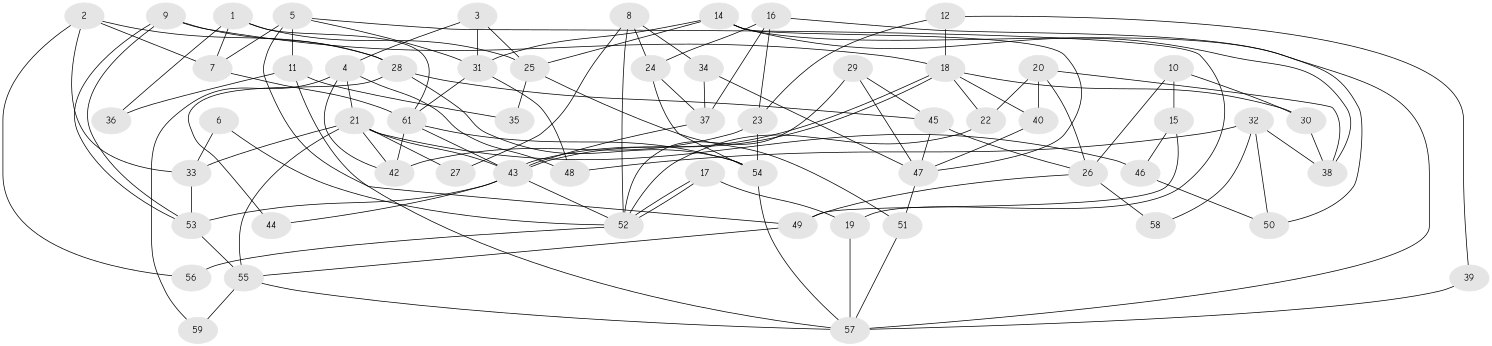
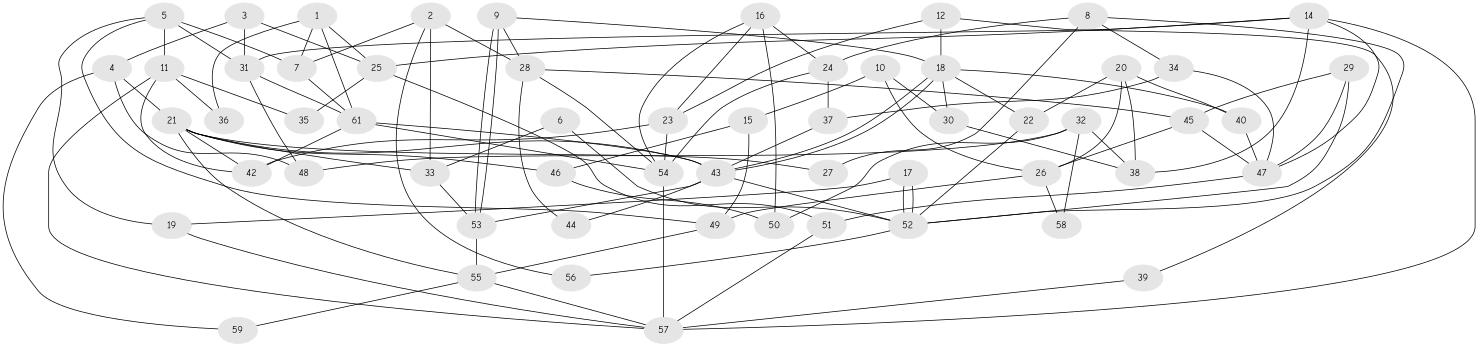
  graph {
    fontname="Comic Neue"
    node [color=gray90 fontname="Comic Neue" style=filled]
    edge [fontname="Comic Neue"]
    1
    7
    25
    36
    n5 [label=61]
    35
    51
    42
    43
    54
    2
    28
    33
    56
    44
    45
    53
    3
    4
    31
    21
    48
    59
    27
    46
    55
    5
    11
    19
    49
    57
    6
    52
    8
    24
    34
    37
    47
    9
    18
    30
    22
    40
    10
    15
    26
    58
    38
    12
    23
    39
    29
    14
    50
    16
    17
    20
    32
    1 -- 7
    1 -- 25
    1 -- 36
    1 -- n5
    7 -- n5
    25 -- 35
    25 -- 51
    n5 -- 42
    n5 -- 43
    n5 -- 54
    51 -- 57
    43 -- 44
    43 -- 53
    43 -- 52
    54 -- 57
    2 -- 7
    2 -- 28
    2 -- 33
    2 -- 56
    28 -- 54
    28 -- 44
    28 -- 45
    33 -- 53
    45 -- 47
    45 -- 26
    53 -- 55
    3 -- 25
    3 -- 4
    3 -- 31
-   4 -- 42
+   11 -- 42
    4 -- 21
    4 -- 48
    4 -- 59
    31 -- n5
    31 -- 48
    21 -- 42
    21 -- 43
    21 -- 33
    21 -- 27
    21 -- 46
    21 -- 55
    46 -- 50
    55 -- 59
    55 -- 57
    5 -- 7
    5 -- 31
    5 -- 11
    5 -- 19
    5 -- 49
    11 -- 36
    11 -- 35
    11 -- 57
    19 -- 57
    49 -- 55
    6 -- 33
    6 -- 52
    52 -- 56
    8 -- 27
    8 -- 52
    8 -- 24
    8 -- 34
    24 -- 54
    24 -- 37
    34 -- 37
    34 -- 47
    37 -- 43
    47 -- 51
    9 -- 28
    9 -- 53
    9 -- 53
    9 -- 18
    18 -- 43
    18 -- 43
    18 -- 30
    18 -- 22
    18 -- 40
    30 -- 38
    22 -- 52
    40 -- 47
    10 -- 30
    10 -- 15
    10 -- 26
    15 -- 46
    15 -- 49
    26 -- 49
    26 -- 58
    12 -- 18
    12 -- 23
    12 -- 39
    23 -- 42
    23 -- 54
    39 -- 57
    29 -- 45
    29 -- 52
    29 -- 47
    14 -- 25
    14 -- 31
    14 -- 57
    14 -- 47
    14 -- 38
    16 -- 24
-   16 -- 37
+   16 -- 54
    16 -- 23
    16 -- 50
    17 -- 19
    17 -- 52
    17 -- 52
    20 -- 22
    20 -- 40
    20 -- 26
    20 -- 38
    32 -- 48
    32 -- 58
    32 -- 38
    32 -- 50
  }
